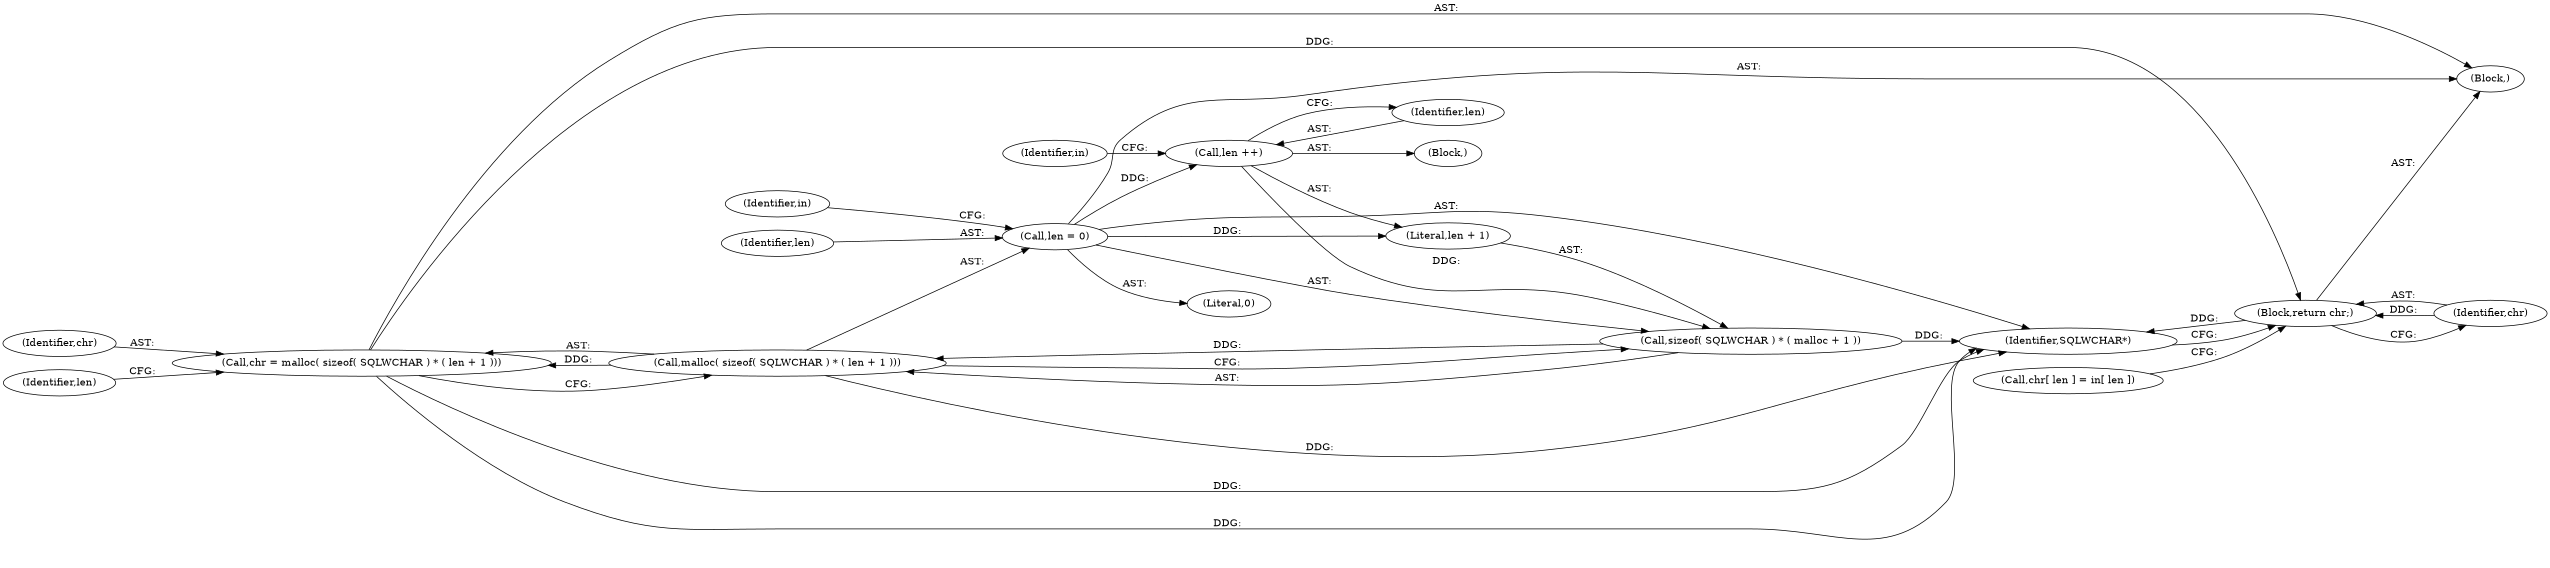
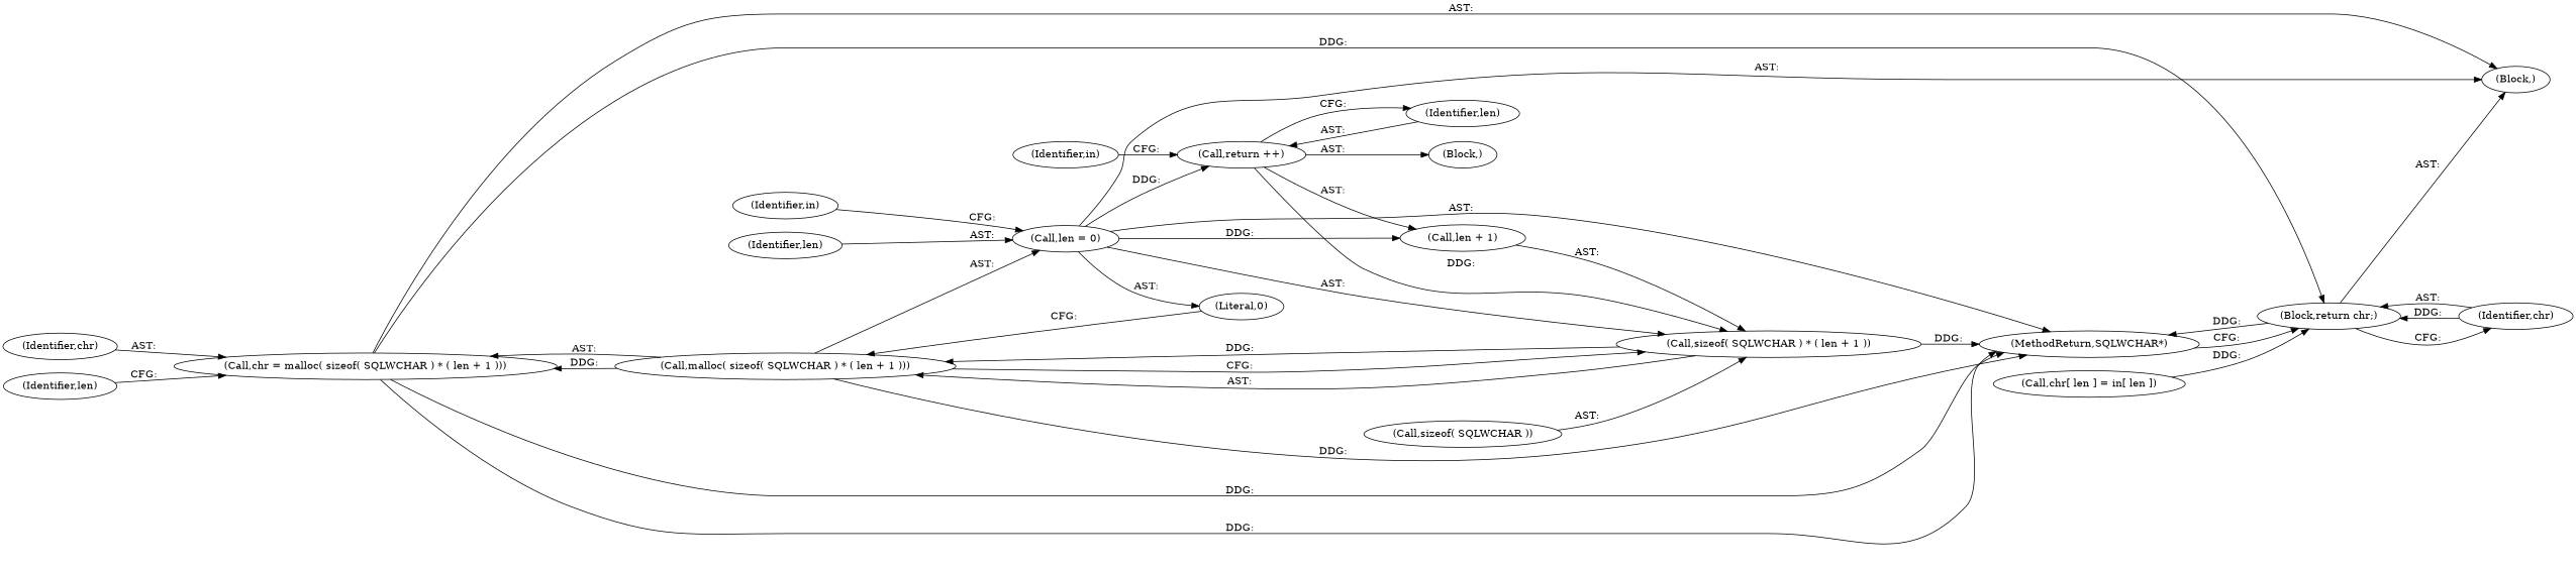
  digraph {
    rankdir=LR
    n1 [label="(Call,chr = malloc( sizeof( SQLWCHAR ) * ( len + 1 )))"]
    n2 [label="(Call,malloc( sizeof( SQLWCHAR ) * ( len + 1 )))"]
    n3 [label="(Block,return chr;)"]
    n4 [label="(Block,)"]
-   n5 [label="(Identifier,SQLWCHAR*)"]
-   n6 [label="(Call,sizeof( SQLWCHAR ) * ( malloc + 1 ))"]
+   n5 [label="(MethodReturn,SQLWCHAR*)"]
+   n6 [label="(Call,sizeof( SQLWCHAR ) * ( len + 1 ))"]
    n7 [label="(Call,len = 0)"]
    n8 [label="(Identifier,chr)"]
-   n9 [label="(Literal,len + 1)"]
-   n10 [label="(Call,len ++)"]
+   n9 [label="(Call,len + 1)"]
+   n10 [label="(Call,return ++)"]
    n11 [label="(Identifier,len)"]
    n12 [label="(Block,)"]
    n13 [label="(Literal,0)"]
    n14 [label="(Identifier,chr)"]
+   n15 [label="(Call,sizeof( SQLWCHAR ))"]
    n16 [label="(Call,chr[ len ] = in[ len ])"]
    n17 [label="(Identifier,in)"]
    n18 [label="(Identifier,len)"]
    n19 [label="(Identifier,len)"]
    n20 [label="(Identifier,in)"]
-   n1 -> n2 [label="CFG: "]
+   n13 -> n2 [label="CFG: "]
    n1 -> n3 [label="DDG: "]
    n1 -> n4 [label="AST: "]
    n1 -> n5 [label="DDG: "]
    n1 -> n5 [label="DDG: "]
    n2 -> n1 [label="AST: "]
    n2 -> n1 [label="DDG: "]
    n2 -> n5 [label="DDG: "]
    n2 -> n6 [label="CFG: "]
    n2 -> n7 [label="AST: "]
    n3 -> n4 [label="AST: "]
    n3 -> n5 [label="DDG: "]
    n3 -> n8 [label="CFG: "]
    n5 -> n3 [label="CFG: "]
    n6 -> n2 [label="AST: "]
    n6 -> n2 [label="DDG: "]
    n6 -> n5 [label="DDG: "]
    n7 -> n4 [label="AST: "]
    n7 -> n5 [label="AST: "]
    n7 -> n6 [label="AST: "]
    n7 -> n9 [label="DDG: "]
    n7 -> n10 [label="DDG: "]
    n7 -> n13 [label="AST: "]
    n8 -> n3 [label="AST: "]
    n8 -> n3 [label="DDG: "]
    n9 -> n6 [label="AST: "]
    n10 -> n6 [label="DDG: "]
    n10 -> n9 [label="AST: "]
    n10 -> n11 [label="CFG: "]
    n10 -> n12 [label="AST: "]
    n11 -> n10 [label="AST: "]
    n14 -> n1 [label="AST: "]
-   n16 -> n3 [label="CFG: "]
+   n15 -> n6 [label="AST: "]
+   n16 -> n3 [label="DDG: "]
    n17 -> n7 [label="CFG: "]
    n18 -> n7 [label="AST: "]
    n19 -> n1 [label="CFG: "]
    n20 -> n10 [label="CFG: "]
  }
